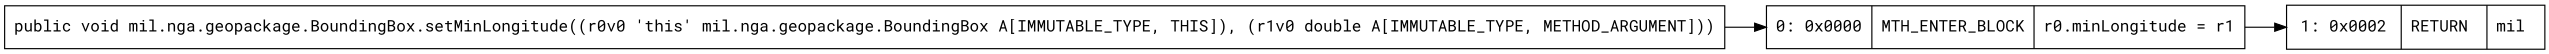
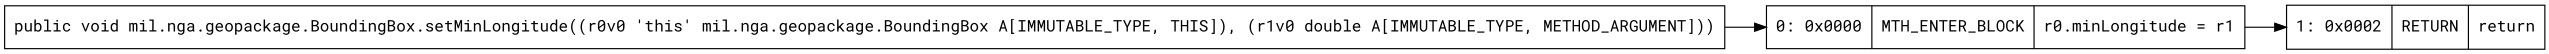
  digraph {
    rankdir=LR
    fontname="Roboto Mono"
    node [shape=record fontname="Roboto Mono"]
    edge [fontname="Roboto Mono"]
    n1 [label="{0\:\ 0x0000|MTH_ENTER_BLOCK\l|r0.minLongitude = r1\l}"]
-   n2 [label="{1\:\ 0x0002|RETURN\l|mil\l}"]
+   n2 [label="{1\:\ 0x0002|RETURN\l|return\l}"]
    n3 [label="{public void mil.nga.geopackage.BoundingBox.setMinLongitude((r0v0 'this' mil.nga.geopackage.BoundingBox A[IMMUTABLE_TYPE, THIS]), (r1v0 double A[IMMUTABLE_TYPE, METHOD_ARGUMENT])) }"]
    n1 -> n2
    n3 -> n1
  }
